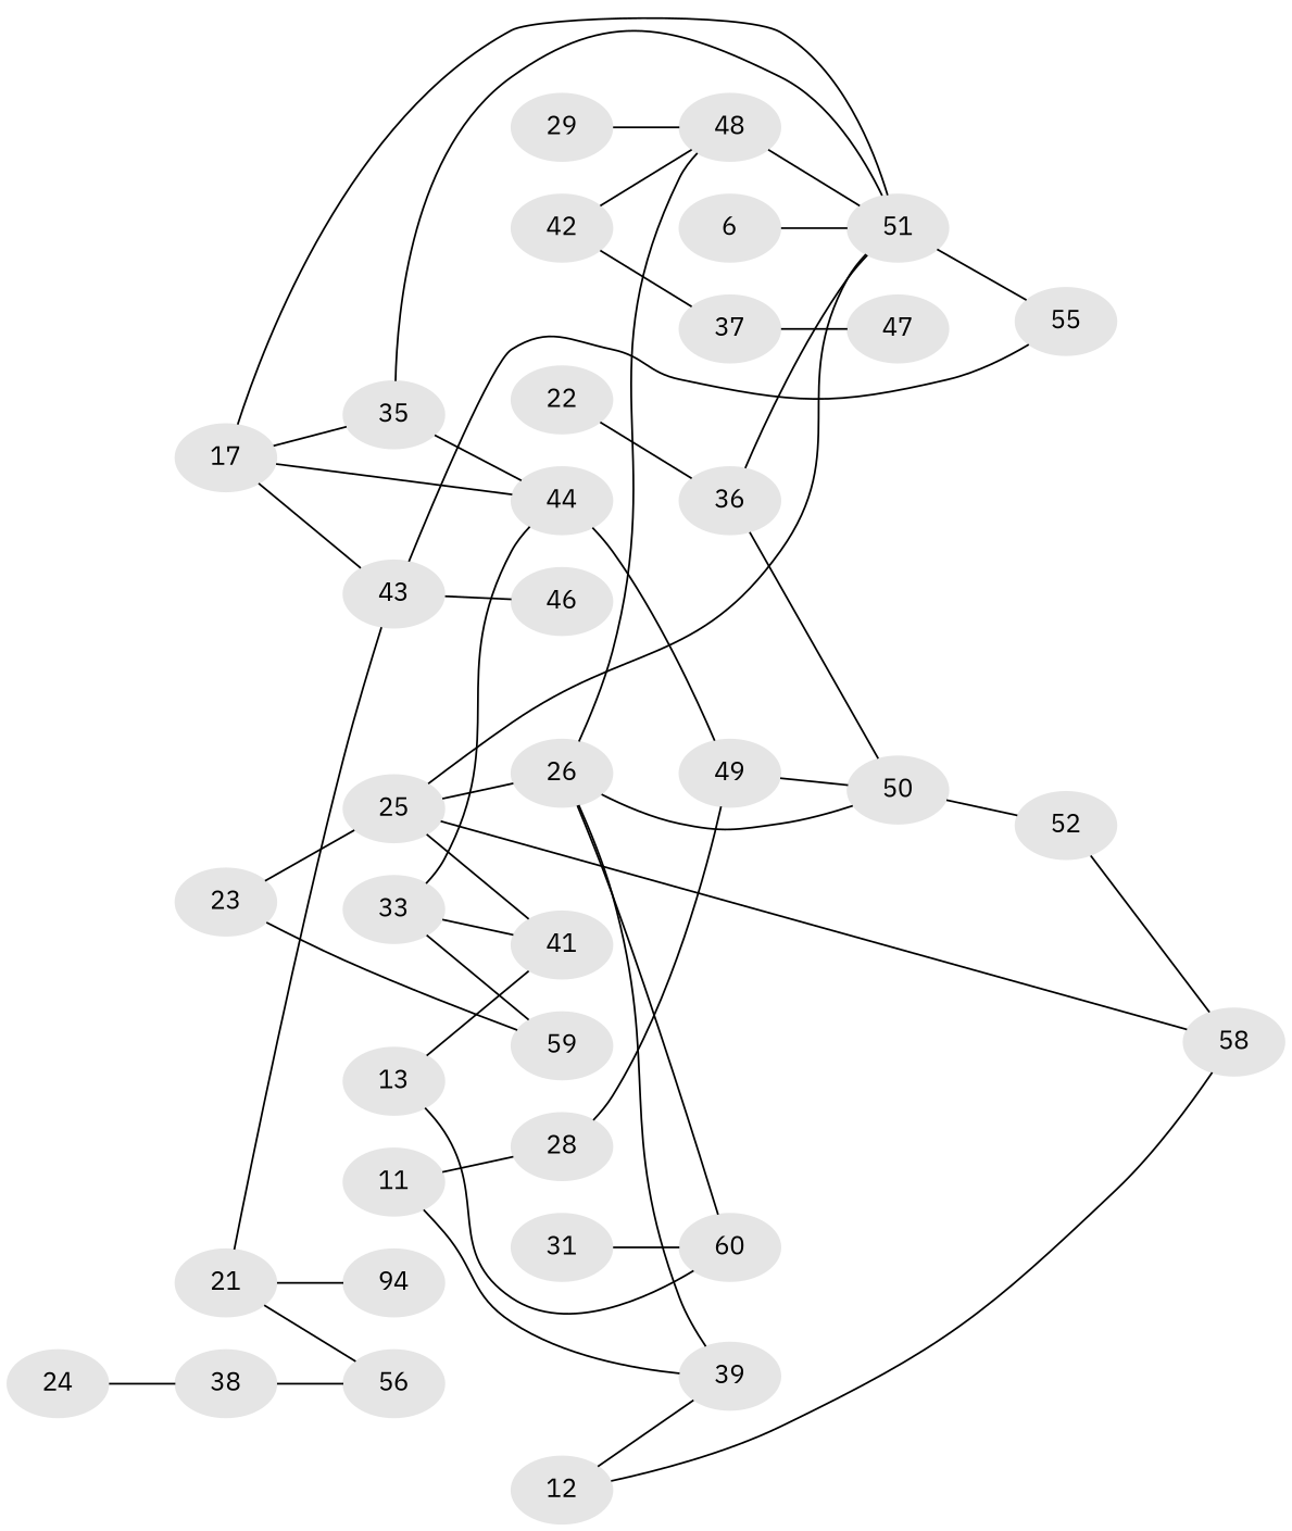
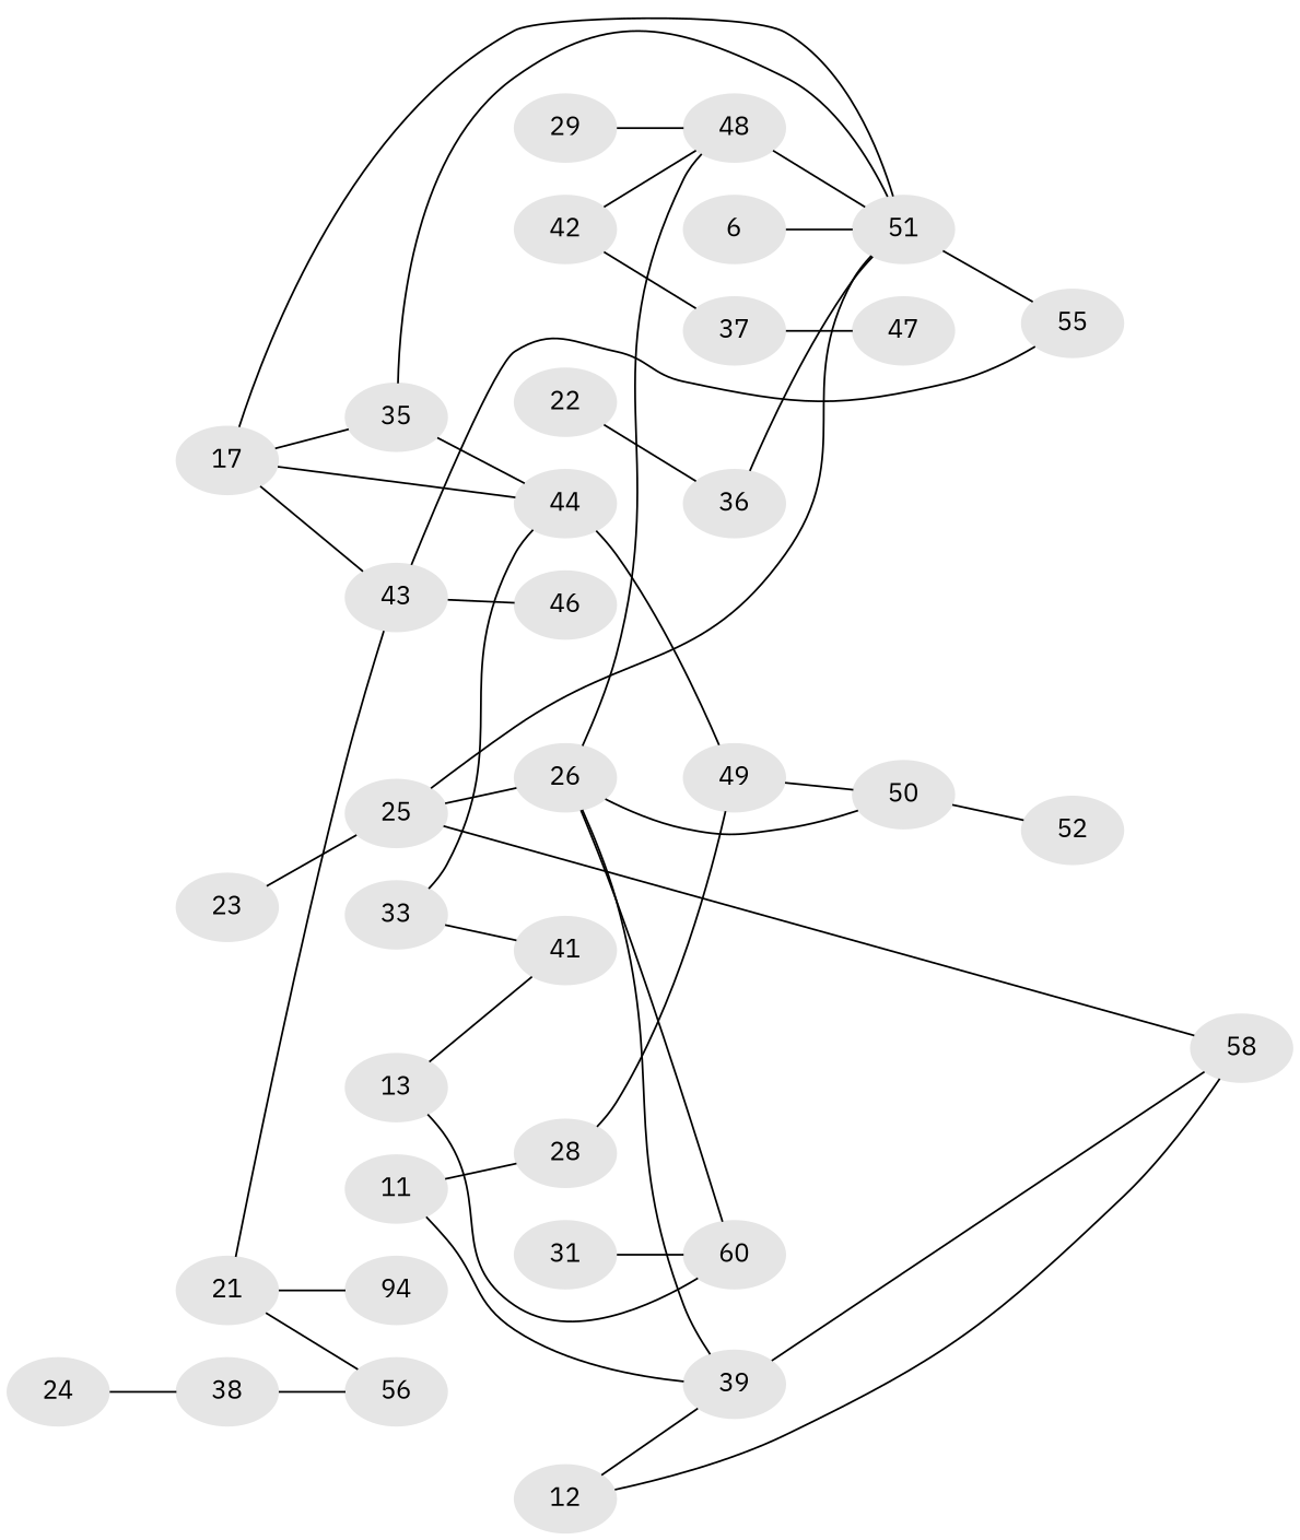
  graph {
    fontname="IBM Plex Sans"
    rankdir=LR
    node [color=gray90 fontname="IBM Plex Sans" style=filled]
    edge [fontname="IBM Plex Sans" weight=1.0]
    6
    51
    35
    44
    49
    55
    11
    39
    28
    25
    58
    41
    26
    12
    13
    60
    17
    43
    46
    21
    n21 [label=94]
    56
    22
    36
    50
    23
-   59
    24
    38
    48
    29
    31
    33
    52
    37
    47
    42
    6 -- 51
    51 -- 55
    35 -- 51
    35 -- 44
    44 -- 49 [weight=2.0]
    49 -- 50
    11 -- 39
    11 -- 28 [weight=2.0]
    28 -- 49
    25 -- 51 [weight=2.0]
    25 -- 58
-   25 -- 41 [weight=2.0]
    25 -- 26
    26 -- 39
    26 -- 60
    26 -- 50
    26 -- 48
    12 -- 39
    12 -- 58
    13 -- 41
    13 -- 60
    17 -- 51
    17 -- 35
    17 -- 44
    17 -- 43
    43 -- 55
    43 -- 46
    21 -- 43
    21 -- n21
    21 -- 56
    22 -- 36
    36 -- 51 [weight=2.0]
-   36 -- 50
    50 -- 52
    23 -- 25
-   23 -- 59
    24 -- 38
    38 -- 56
    48 -- 51
    29 -- 48
    31 -- 60
    33 -- 44
    33 -- 41
-   33 -- 59
-   52 -- 58
+   39 -- 58
    37 -- 47
    42 -- 48
    42 -- 37
  }
